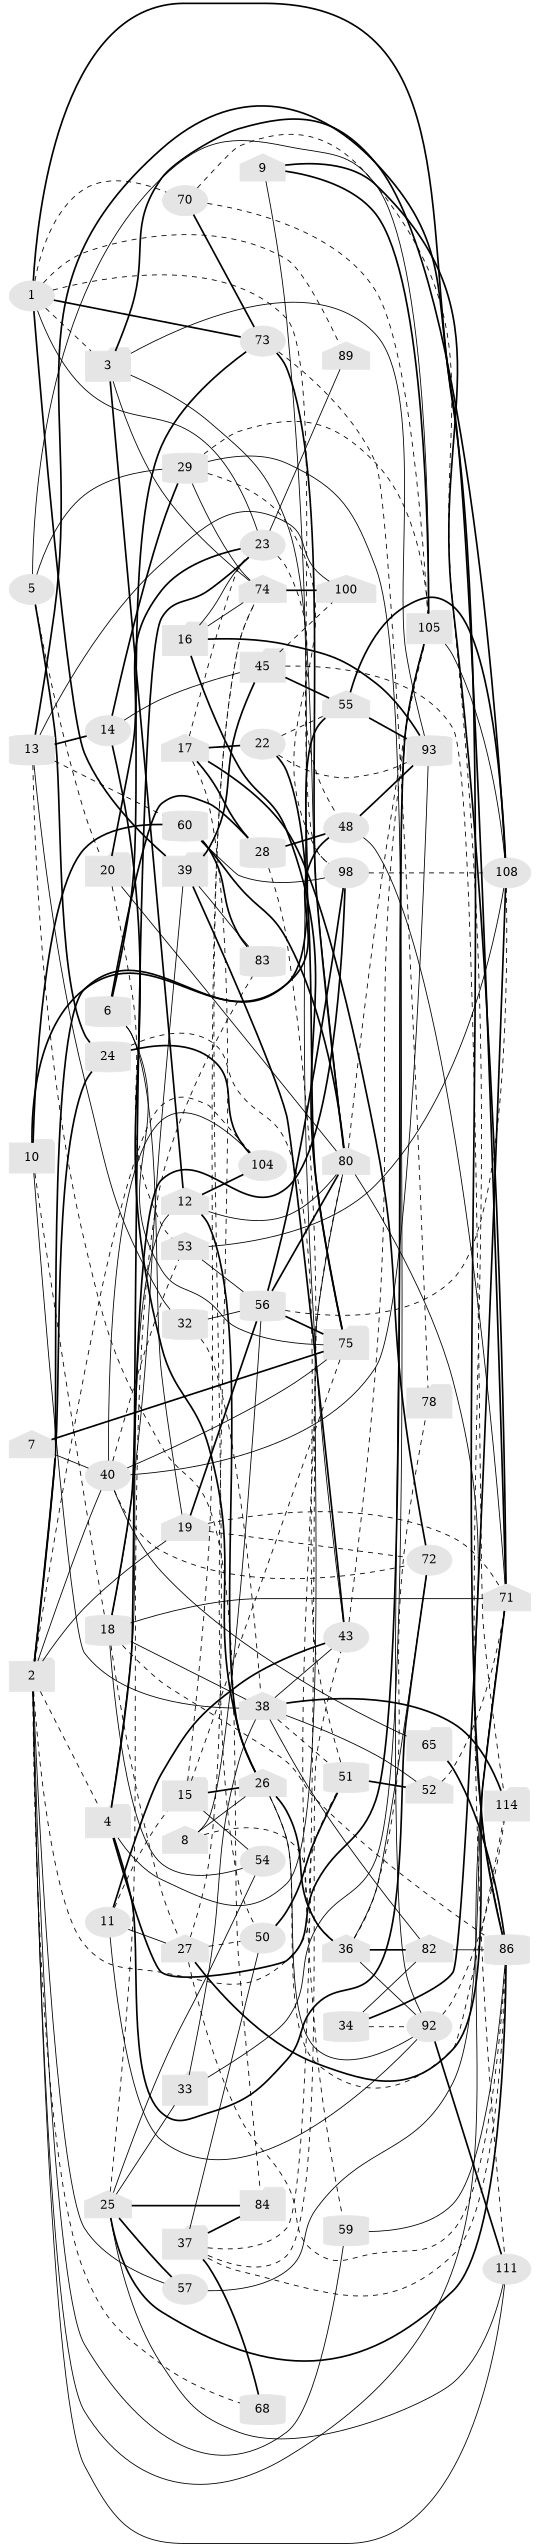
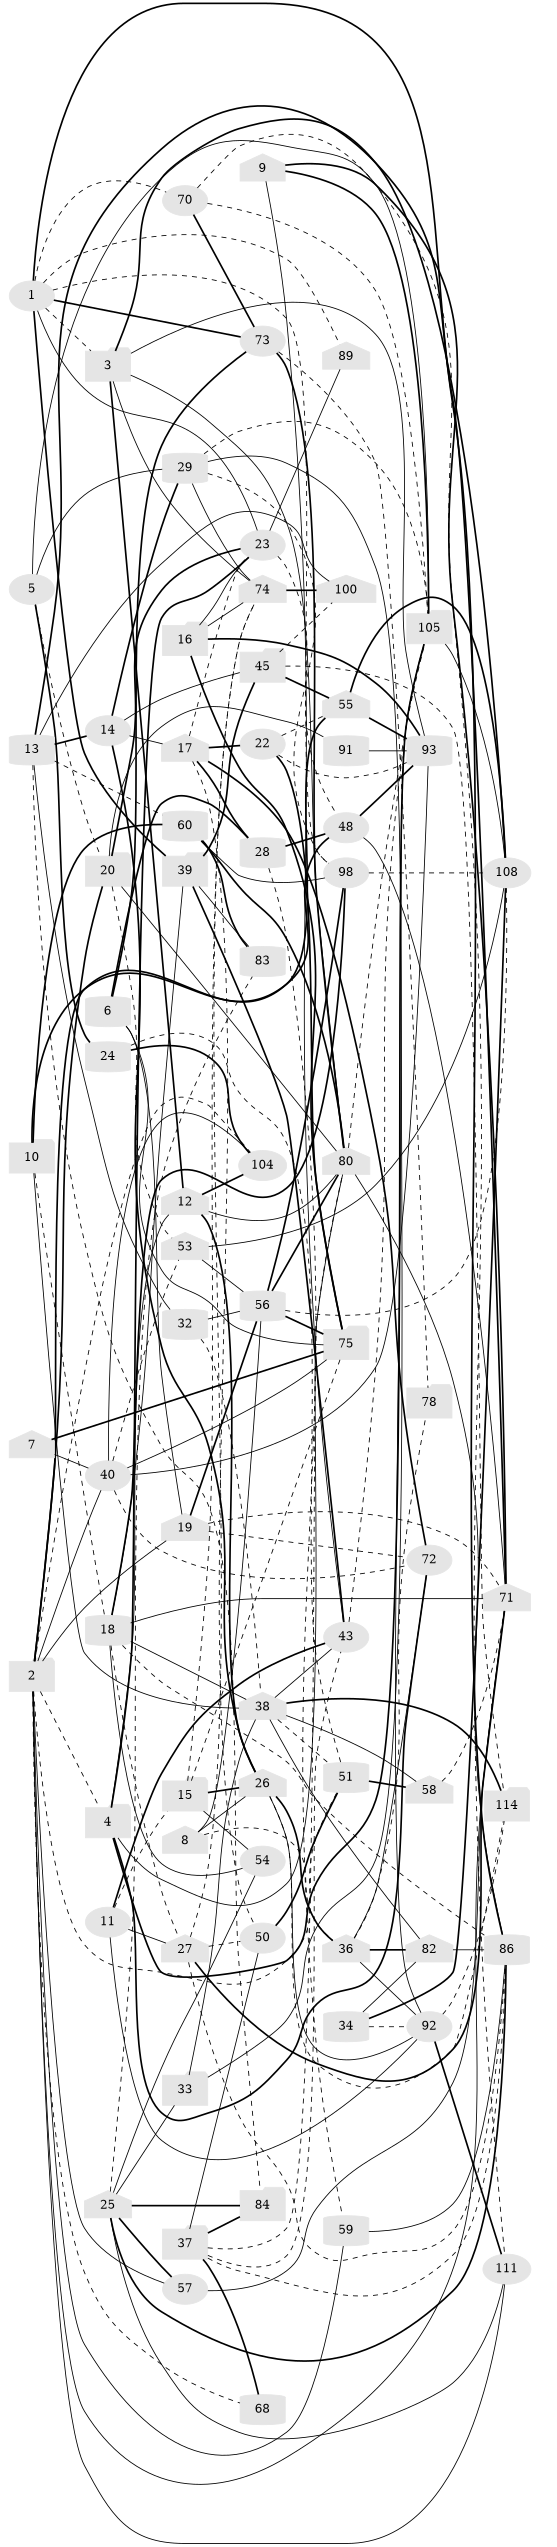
  graph {
    rankdir=LR
    node [color=gray90 shape=ellipse style=filled]
    edge [style=solid]
    1 [super="+30"]
    3 [shape=folder super="+21"]
    23 [super="+94"]
    39 [shape=folder]
    70 [super="+81"]
    73 [super="+107"]
    86 [shape=cylinder super="+103"]
    89 [shape=house]
    98 [super="+110"]
    12 [shape=house super="+41"]
    74 [shape=house super="+113"]
    80 [shape=house super="+90"]
    93 [shape=cylinder]
    108 [super="+116"]
    48 [super="+67"]
    43 [super="+69"]
    45 [shape=folder super="+87"]
    83 [shape=cylinder]
    111
    105 [shape=folder super="+112"]
    78 [shape=folder]
    2 [shape=folder super="+58"]
    4 [shape=folder super="+46"]
    19 [shape=house super="+109"]
    24 [shape=cylinder]
    40 [super="+49"]
    51 [shape=cylinder super="+63"]
    55 [shape=house super="+102"]
    57
    59 [shape=cylinder]
    68 [shape=cylinder]
    71 [shape=house super="+79"]
    104
    72 [super="+76"]
    56 [shape=cylinder super="+66"]
    75 [shape=folder]
    53 [shape=house]
-   65 [shape=folder]
-   52 [shape=house]
+   52 [shape=house label=58]
    26 [shape=house super="+85"]
    100 [shape=house]
    20 [shape=folder super="+101"]
+   91 [shape=cylinder]
    5
    29 [shape=cylinder super="+62"]
    92 [super="+97"]
    6 [shape=cylinder]
    28 [shape=cylinder super="+95"]
    7 [shape=house]
    36 [shape=house super="+47"]
    114 [shape=folder]
    8 [shape=house]
    82 [shape=house super="+88"]
    9 [shape=house]
    18 [shape=cylinder super="+96"]
    38 [shape=house super="+77"]
    27 [shape=house super="+99"]
    54
    10 [shape=folder]
    60 [shape=cylinder super="+115"]
    15 [shape=folder super="+35"]
    11
    50
    13 [shape=cylinder super="+42"]
    14 [super="+61"]
    32 [shape=cylinder]
    84 [shape=folder]
    17 [shape=house super="+64"]
    22
    16 [shape=folder super="+106"]
    25 [shape=house super="+31"]
    33 [shape=folder]
    34 [shape=cylinder]
    37 [shape=folder super="+44"]
    1 -- 3 [style=dashed]
    1 -- 23
    1 -- 39 [style=bold]
    1 -- 70 [style=dashed]
    1 -- 73 [style=bold]
    1 -- 86 [style=bold]
    1 -- 89 [style=dashed]
    1 -- 98 [style=dashed]
    3 -- 12 [style=bold]
    3 -- 74
    3 -- 80
    3 -- 93
    3 -- 108 [style=bold]
    23 -- 89
    23 -- 48 [style=dashed]
    39 -- 43 [style=bold]
    39 -- 45 [style=bold]
    39 -- 83
    70 -- 73 [style=bold]
    70 -- 111 [style=dashed]
    70 -- 105 [style=dashed]
    73 -- 80 [style=bold]
    73 -- 78 [style=dashed]
    98 -- 108 [style=dashed]
    12 -- 80
    12 -- 104 [style=bold]
    12 -- 26 [style=bold]
    74 -- 100 [style=bold]
    80 -- 86
    80 -- 105 [style=dashed]
    48 -- 93 [style=bold]
    48 -- 71
    43 -- 105 [style=dashed]
    45 -- 55 [style=bold]
    45 -- 100 [style=dashed]
    45 -- 114 [style=dashed]
    105 -- 108
    2 -- 111
    2 -- 4 [style=dashed]
    2 -- 19
-   2 -- 24 [style=bold]
+   2 -- 20 [style=bold]
    2 -- 40
    2 -- 51 [style=dashed]
    2 -- 55 [style=bold weight=2]
    2 -- 57
    2 -- 59
    2 -- 68 [style=dashed]
    2 -- 71
    2 -- 104 [style=dashed]
    4 -- 23 [style=bold]
    4 -- 12
    4 -- 80
    4 -- 105 [style=bold]
    4 -- 72 [style=bold]
    19 -- 71 [style=dashed]
    19 -- 72 [style=dashed]
    19 -- 56 [style=bold]
    24 -- 51 [style=dashed]
    24 -- 104 [style=bold]
    40 -- 93
    40 -- 104
    40 -- 72 [style=dashed]
    40 -- 75
    40 -- 53 [style=dashed]
-   40 -- 65
    51 -- 52 [style=bold]
    55 -- 93 [style=bold]
    55 -- 108 [style=bold]
    57 -- 71
    59 -- 86
    56 -- 98 [style=bold]
    56 -- 80 [style=bold]
    56 -- 108 [style=dashed]
    56 -- 75 [style=bold]
    53 -- 108
    53 -- 56
-   65 -- 86 [style=bold]
    52 -- 71 [style=dashed]
    26 -- 92
    26 -- 36 [style=bold]
    26 -- 114 [style=dashed]
    20 -- 23 [style=bold]
    20 -- 80
    20 -- 53 [style=dashed]
+   20 -- 91
+   91 -- 93
    5 -- 105
    5 -- 24 [style=bold]
    5 -- 20 [style=dashed]
    5 -- 29
    29 -- 98 [style=dashed]
    29 -- 74
    29 -- 105 [style=dashed]
    29 -- 92
    92 -- 111 [style=bold]
    92 -- 114 [style=dashed]
    6 -- 73 [style=bold]
    6 -- 19
    6 -- 75
    6 -- 28 [style=bold]
    28 -- 48 [style=bold]
    28 -- 59 [style=dashed]
    7 -- 40
    7 -- 75 [style=bold]
    36 -- 78 [style=dashed]
    36 -- 72
    36 -- 92
    36 -- 82 [style=bold]
    8 -- 56
    8 -- 26
    8 -- 36 [style=dashed]
    82 -- 86
    9 -- 43
    9 -- 105 [style=bold]
    9 -- 71 [style=bold]
    18 -- 39
    18 -- 86 [style=dashed]
    18 -- 98 [style=bold]
    18 -- 71
    18 -- 38
    18 -- 27 [style=dashed]
    18 -- 54
    38 -- 43
    38 -- 51 [style=dashed]
    38 -- 52
    38 -- 114 [style=bold]
    38 -- 82
    27 -- 86 [style=dashed]
    27 -- 74 [style=dashed]
    27 -- 71 [style=bold]
    27 -- 50 [style=dashed]
    10 -- 48 [style=bold]
    10 -- 18 [style=dashed]
    10 -- 38
    10 -- 60 [style=bold]
    60 -- 98
    60 -- 80 [style=bold]
    60 -- 83 [style=bold]
    15 -- 74 [style=dashed]
    15 -- 75 [style=dashed]
    15 -- 26 [style=bold]
    15 -- 54
    11 -- 43 [style=bold]
    11 -- 92
    11 -- 27
    11 -- 15 [style=dashed]
    50 -- 51 [style=bold]
    13 -- 71 [style=bold]
    13 -- 100
    13 -- 60 [style=dashed]
    13 -- 14 [style=bold]
    13 -- 32
    13 -- 84 [style=dashed]
    14 -- 45
    14 -- 26 [style=bold]
    14 -- 29 [style=bold]
+   14 -- 17
    32 -- 56
    32 -- 38 [style=dashed]
    17 -- 23 [style=dashed]
    17 -- 72 [style=bold]
    17 -- 28 [style=bold]
    17 -- 50 [style=dashed]
    17 -- 22 [style=bold]
    22 -- 93 [style=dashed]
    22 -- 55 [style=dashed]
    22 -- 75 [style=bold]
    16 -- 23
    16 -- 74
    16 -- 93 [style=bold]
    16 -- 75 [style=bold]
    25 -- 86 [style=bold]
    25 -- 83 [style=dashed]
    25 -- 111
    25 -- 57 [style=bold]
    25 -- 54
    25 -- 84 [style=bold]
    25 -- 33
    33 -- 105
    33 -- 38
    34 -- 108 [style=bold]
    34 -- 92 [style=dashed]
    34 -- 82
    37 -- 86 [style=dashed]
    37 -- 80 [style=dashed]
    37 -- 43 [style=dashed]
    37 -- 68 [style=bold]
    37 -- 50
    37 -- 84 [style=bold]
  }
